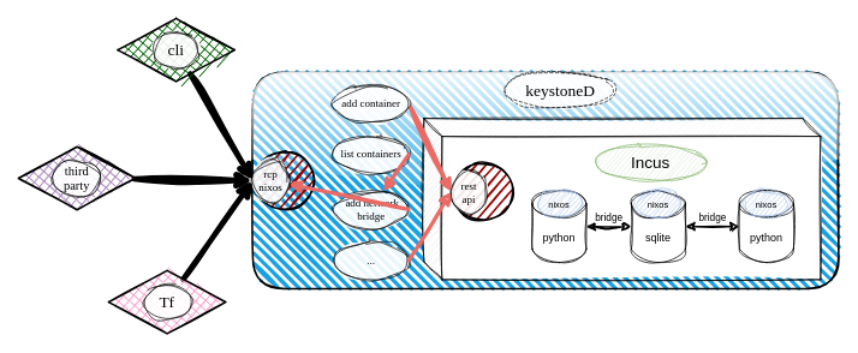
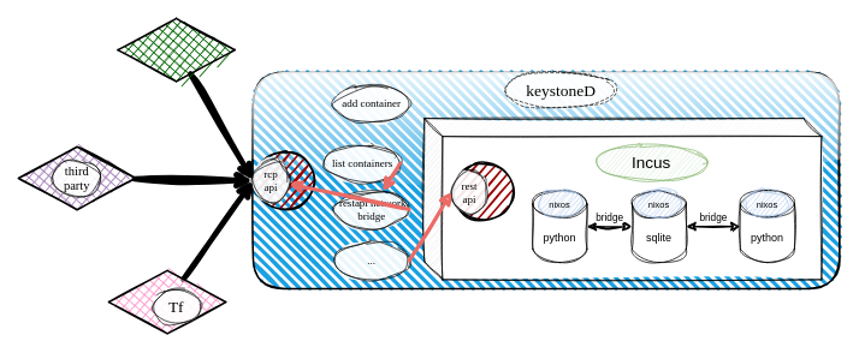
  <mxCell id="0" />
  <mxCell id="1" parent="0" />
  <mxCell id="2" style="rounded=0;orthogonalLoop=1;jettySize=auto;html=1;entryX=0;entryY=0.5;entryDx=0;entryDy=0;strokeWidth=6;sketch=1;curveFitting=1;jiggle=2;" parent="1" source="11" target="3" edge="1"><mxGeometry relative="1" as="geometry" /></mxCell>
  <mxCell id="3" value="" style="rounded=1;whiteSpace=wrap;html=1;strokeWidth=2;fillWeight=4;hachureGap=8;hachureAngle=45;fillColor=#1ba1e2;sketch=1;glass=1;" parent="1" vertex="1"><mxGeometry x="280" y="80" width="650" height="240" as="geometry" /></mxCell>
  <mxCell id="4" value="keystoneD" style="ellipse;fontSize=18;html=1;whiteSpace=wrap;opacity=90;sketch=1;curveFitting=1;jiggle=2;fontFamily=Tahoma;dashed=1;" parent="1" vertex="1"><mxGeometry x="560" y="80" width="123" height="40" as="geometry" /></mxCell>
  <mxCell id="5" value="" style="shape=cube;whiteSpace=wrap;html=1;boundedLbl=1;backgroundOutline=1;darkOpacity=0.05;darkOpacity2=0.1;sketch=1;curveFitting=1;jiggle=2;" parent="1" vertex="1"><mxGeometry x="470" y="131" width="440" height="179" as="geometry" /></mxCell>
  <mxCell id="6" value="Incus" style="ellipse;fontSize=18;html=1;whiteSpace=wrap;opacity=90;sketch=1;curveFitting=1;jiggle=2;fillColor=#d5e8d4;strokeColor=#82b366;" parent="1" vertex="1"><mxGeometry x="660" y="160" width="123" height="40" as="geometry" /></mxCell>
  <mxCell id="7" value="" style="group;fontFamily=Tahoma;" parent="1" vertex="1" connectable="0"><mxGeometry x="280" y="167.5" width="70" height="65.0" as="geometry" /></mxCell>
  <mxCell id="8" value="" style="ellipse;whiteSpace=wrap;html=1;strokeWidth=2;fillWeight=2;hachureGap=8;fillColor=#990000;fillStyle=dots;sketch=1;fontFamily=Tahoma;" parent="7" vertex="1"><mxGeometry width="70" height="65" as="geometry" /></mxCell>
- <mxCell id="9" value="&lt;font style=&quot;font-size: 12px;&quot;&gt;rcp&lt;br style=&quot;font-size: 12px;&quot;&gt;nixos&lt;/font&gt;" style="ellipse;fontSize=12;html=1;whiteSpace=wrap;opacity=90;sketch=1;curveFitting=1;jiggle=2;fontFamily=Tahoma;" parent="7" vertex="1"><mxGeometry y="7.97" width="40" height="49.06" as="geometry" /></mxCell>
+ <mxCell id="9" value="&lt;font style=&quot;font-size: 12px;&quot;&gt;rcp&lt;br style=&quot;font-size: 12px;&quot;&gt;api&lt;/font&gt;" style="ellipse;fontSize=12;html=1;whiteSpace=wrap;opacity=90;sketch=1;curveFitting=1;jiggle=2;fontFamily=Tahoma;" parent="7" vertex="1"><mxGeometry y="7.97" width="40" height="49.06" as="geometry" /></mxCell>
  <mxCell id="10" value="" style="group" parent="1" vertex="1" connectable="0"><mxGeometry x="130" y="20" width="130" height="70" as="geometry" /></mxCell>
  <mxCell id="11" value="" style="rhombus;whiteSpace=wrap;html=1;strokeWidth=2;fillWeight=-1;hachureGap=8;fillStyle=cross-hatch;fillColor=#006600;sketch=1;movable=1;resizable=1;rotatable=1;deletable=1;editable=1;locked=0;connectable=1;shadow=0;" parent="10" vertex="1"><mxGeometry width="130" height="70" as="geometry" /></mxCell>
- <mxCell id="12" value="cli" style="ellipse;fontSize=18;html=1;whiteSpace=wrap;opacity=90;sketch=1;curveFitting=1;jiggle=2;fontFamily=Tahoma;" parent="10" vertex="1"><mxGeometry x="39.25" y="15" width="51.5" height="40" as="geometry" /></mxCell>
  <mxCell id="13" style="rounded=0;orthogonalLoop=1;jettySize=auto;html=1;entryX=0;entryY=0.5;entryDx=0;entryDy=0;strokeWidth=6;sketch=1;curveFitting=1;jiggle=2;" parent="1" source="37" target="3" edge="1"><mxGeometry relative="1" as="geometry"><mxPoint x="175" y="230" as="targetPoint" /></mxGeometry></mxCell>
  <mxCell id="14" value="" style="group;fontFamily=Tahoma;" parent="1" vertex="1" connectable="0"><mxGeometry x="500" y="180" width="70" height="65.0" as="geometry" /></mxCell>
  <mxCell id="15" value="" style="ellipse;whiteSpace=wrap;html=1;strokeWidth=2;fillWeight=2;hachureGap=8;fillColor=#990000;fillStyle=dots;sketch=1;fontFamily=Tahoma;" parent="14" vertex="1"><mxGeometry width="70" height="65" as="geometry" /></mxCell>
  <mxCell id="16" value="&lt;span style=&quot;font-size: 12px;&quot;&gt;rest&lt;br style=&quot;font-size: 12px;&quot;&gt;api&lt;/span&gt;" style="ellipse;fontSize=12;html=1;whiteSpace=wrap;opacity=90;sketch=1;curveFitting=1;jiggle=2;fontFamily=Tahoma;" parent="14" vertex="1"><mxGeometry y="7.97" width="40" height="49.06" as="geometry" /></mxCell>
- <mxCell id="17" style="rounded=0;orthogonalLoop=1;jettySize=auto;html=1;entryX=0;entryY=0.5;entryDx=0;entryDy=0;sketch=1;curveFitting=1;jiggle=2;flowAnimation=0;exitX=1;exitY=0.5;exitDx=0;exitDy=0;strokeWidth=4;strokeColor=#EA6B66;" parent="1" source="18" target="16" edge="1"><mxGeometry relative="1" as="geometry" /></mxCell>
  <mxCell id="18" value="add container" style="ellipse;fontSize=12;html=1;whiteSpace=wrap;opacity=90;sketch=1;curveFitting=1;jiggle=2;fontFamily=Tahoma;" parent="1" vertex="1"><mxGeometry x="370" y="94" width="83" height="42" as="geometry" /></mxCell>
- <mxCell id="19" value="list containers" style="ellipse;fontSize=12;html=1;whiteSpace=wrap;opacity=90;sketch=1;curveFitting=1;jiggle=2;fontFamily=Tahoma;" parent="1" vertex="1"><mxGeometry x="370" y="150" width="83" height="42" as="geometry" /></mxCell>
- <mxCell id="20" value="&amp;nbsp;add network bridge" style="ellipse;fontSize=12;html=1;whiteSpace=wrap;opacity=90;sketch=1;curveFitting=1;jiggle=2;fontFamily=Tahoma;" parent="1" vertex="1"><mxGeometry x="370" y="211" width="83" height="42" as="geometry" /></mxCell>
+ <mxCell id="19" value="list containers" style="ellipse;fontSize=12;html=1;whiteSpace=wrap;opacity=90;sketch=1;curveFitting=1;jiggle=2;fontFamily=Tahoma;" parent="1" vertex="1"><mxGeometry x="360" y="160" width="83" height="42" as="geometry" /></mxCell>
+ <mxCell id="20" value="&amp;nbsp;restapi network bridge" style="ellipse;fontSize=12;html=1;whiteSpace=wrap;opacity=90;sketch=1;curveFitting=1;jiggle=2;fontFamily=Tahoma;" parent="1" vertex="1"><mxGeometry x="370" y="211" width="83" height="42" as="geometry" /></mxCell>
  <mxCell id="21" value="..." style="ellipse;fontSize=12;html=1;whiteSpace=wrap;opacity=90;sketch=1;curveFitting=1;jiggle=2;fontFamily=Tahoma;" parent="1" vertex="1"><mxGeometry x="370" y="268" width="83" height="42" as="geometry" /></mxCell>
  <mxCell id="22" style="rounded=0;orthogonalLoop=1;jettySize=auto;html=1;sketch=1;curveFitting=1;jiggle=2;flowAnimation=0;exitX=1;exitY=0.5;exitDx=0;exitDy=0;strokeWidth=4;strokeColor=#EA6B66;" parent="1" source="19" target="20" edge="1"><mxGeometry relative="1" as="geometry"><mxPoint x="463" y="125" as="sourcePoint" /><mxPoint x="510" y="234" as="targetPoint" /></mxGeometry></mxCell>
  <mxCell id="23" style="rounded=0;orthogonalLoop=1;jettySize=auto;html=1;sketch=1;curveFitting=1;jiggle=2;flowAnimation=0;exitX=1;exitY=0.5;exitDx=0;exitDy=0;strokeWidth=4;strokeColor=#EA6B66;" parent="1" source="20" target="9" edge="1"><mxGeometry relative="1" as="geometry"><mxPoint x="463" y="181" as="sourcePoint" /><mxPoint x="510" y="234" as="targetPoint" /></mxGeometry></mxCell>
  <mxCell id="24" style="rounded=0;orthogonalLoop=1;jettySize=auto;html=1;entryX=0;entryY=0.5;entryDx=0;entryDy=0;sketch=1;curveFitting=1;jiggle=2;flowAnimation=0;exitX=1;exitY=0.5;exitDx=0;exitDy=0;strokeWidth=4;strokeColor=#EA6B66;" parent="1" source="21" target="16" edge="1"><mxGeometry relative="1" as="geometry"><mxPoint x="463" y="242" as="sourcePoint" /><mxPoint x="510" y="234" as="targetPoint" /></mxGeometry></mxCell>
  <mxCell id="25" value="python" style="shape=cylinder3;whiteSpace=wrap;html=1;boundedLbl=1;backgroundOutline=1;size=15;sketch=1;curveFitting=1;jiggle=2;" parent="1" vertex="1"><mxGeometry x="590" y="211" width="60" height="80" as="geometry" /></mxCell>
  <mxCell id="26" value="nixos" style="ellipse;fontSize=10;html=1;whiteSpace=wrap;opacity=90;sketch=1;curveFitting=1;jiggle=2;fillColor=#A9C4EB;strokeColor=#A9C4EB;" parent="1" vertex="1"><mxGeometry x="595" y="211" width="50" height="30" as="geometry" /></mxCell>
  <mxCell id="27" value="sqlite" style="shape=cylinder3;whiteSpace=wrap;html=1;boundedLbl=1;backgroundOutline=1;size=15;sketch=1;curveFitting=1;jiggle=2;" parent="1" vertex="1"><mxGeometry x="700" y="211" width="60" height="80" as="geometry" /></mxCell>
  <mxCell id="28" value="nixos" style="ellipse;fontSize=10;html=1;whiteSpace=wrap;opacity=90;sketch=1;curveFitting=1;jiggle=2;fillColor=#A9C4EB;strokeColor=#A9C4EB;" parent="1" vertex="1"><mxGeometry x="705" y="211" width="50" height="30" as="geometry" /></mxCell>
  <mxCell id="29" value="python" style="shape=cylinder3;whiteSpace=wrap;html=1;boundedLbl=1;backgroundOutline=1;size=15;sketch=1;curveFitting=1;jiggle=2;" parent="1" vertex="1"><mxGeometry x="820" y="211" width="60" height="80" as="geometry" /></mxCell>
  <mxCell id="30" value="nixos" style="ellipse;fontSize=10;html=1;whiteSpace=wrap;opacity=90;sketch=1;curveFitting=1;jiggle=2;fillColor=#A9C4EB;strokeColor=#A9C4EB;" parent="1" vertex="1"><mxGeometry x="825" y="211" width="50" height="30" as="geometry" /></mxCell>
  <mxCell id="31" value="bridge" style="edgeStyle=orthogonalEdgeStyle;rounded=0;orthogonalLoop=1;jettySize=auto;html=1;exitX=1;exitY=0.5;exitDx=0;exitDy=0;exitPerimeter=0;entryX=0;entryY=0.5;entryDx=0;entryDy=0;entryPerimeter=0;startArrow=classic;startFill=1;sketch=1;curveFitting=1;jiggle=2;strokeWidth=2;spacingBottom=20;" parent="1" source="25" target="27" edge="1"><mxGeometry relative="1" as="geometry" /></mxCell>
  <mxCell id="32" value="bridge" style="edgeStyle=orthogonalEdgeStyle;rounded=0;orthogonalLoop=1;jettySize=auto;html=1;exitX=1;exitY=0.5;exitDx=0;exitDy=0;exitPerimeter=0;entryX=0;entryY=0.5;entryDx=0;entryDy=0;entryPerimeter=0;startArrow=classic;startFill=1;sketch=1;curveFitting=1;jiggle=2;strokeWidth=2;spacingBottom=20;" parent="1" source="27" target="29" edge="1"><mxGeometry relative="1" as="geometry"><mxPoint x="660" y="261" as="sourcePoint" /><mxPoint x="710" y="261" as="targetPoint" /></mxGeometry></mxCell>
  <mxCell id="33" value="" style="group" parent="1" vertex="1" connectable="0"><mxGeometry x="20" y="162.5" width="140" height="70" as="geometry" /></mxCell>
  <mxCell id="34" value="" style="rhombus;whiteSpace=wrap;html=1;strokeWidth=2;fillWeight=-1;hachureGap=8;fillStyle=cross-hatch;fillColor=#A680B8;sketch=1;movable=1;resizable=1;rotatable=1;deletable=1;editable=1;locked=0;connectable=1;shadow=0;" parent="33" vertex="1"><mxGeometry width="130" height="70" as="geometry" /></mxCell>
  <mxCell id="35" value="third&lt;br style=&quot;font-size: 14px;&quot;&gt;party" style="ellipse;fontSize=14;html=1;whiteSpace=wrap;opacity=90;sketch=1;curveFitting=1;jiggle=2;fontFamily=Tahoma;" parent="33" vertex="1"><mxGeometry x="39.25" y="15" width="51.5" height="40" as="geometry" /></mxCell>
  <mxCell id="36" style="rounded=0;orthogonalLoop=1;jettySize=auto;html=1;entryX=0;entryY=0.5;entryDx=0;entryDy=0;sketch=1;curveFitting=1;jiggle=2;strokeWidth=6;" parent="1" source="34" target="8" edge="1"><mxGeometry relative="1" as="geometry" /></mxCell>
  <mxCell id="37" value="" style="rhombus;whiteSpace=wrap;html=1;strokeWidth=2;fillWeight=-1;hachureGap=8;fillStyle=cross-hatch;fillColor=#FF99CC;sketch=1;movable=1;resizable=1;rotatable=1;deletable=1;editable=1;locked=0;connectable=1;" parent="1" vertex="1"><mxGeometry x="120" y="300" width="130" height="70" as="geometry" /></mxCell>
- <mxCell id="38" value="Tf" style="ellipse;fontSize=18;html=1;whiteSpace=wrap;opacity=90;sketch=1;curveFitting=1;jiggle=2;fontFamily=Tahoma;" parent="1" vertex="1"><mxGeometry x="159.25" y="315" width="51.5" height="40" as="geometry" /></mxCell>
+ <mxCell id="38" value="Tf" style="ellipse;fontSize=18;html=1;whiteSpace=wrap;opacity=90;sketch=1;curveFitting=1;jiggle=2;fontFamily=Tahoma;" parent="1" vertex="1"><mxGeometry x="169.25" y="320" width="51.5" height="40" as="geometry" /></mxCell>
